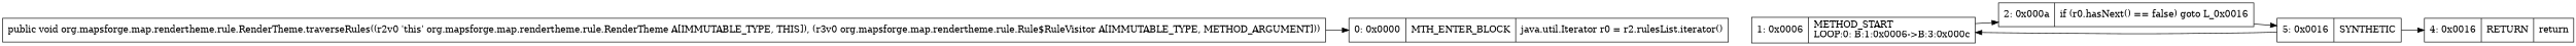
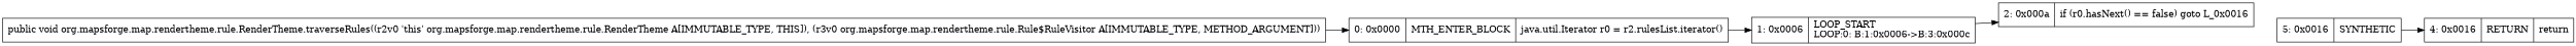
  digraph {
    rankdir=LR
    node [shape=record]
    n1 [label="{0\:\ 0x0000|MTH_ENTER_BLOCK\l|java.util.Iterator r0 = r2.rulesList.iterator()\l}"]
-   n2 [label="{1\:\ 0x0006|METHOD_START\lLOOP:0: B:1:0x0006\-\>B:3:0x000c\l}"]
+   n2 [label="{1\:\ 0x0006|LOOP_START\lLOOP:0: B:1:0x0006\-\>B:3:0x000c\l}"]
    n3 [label="{2\:\ 0x000a|if (r0.hasNext() == false) goto L_0x0016\l}"]
    n4 [label="{5\:\ 0x0016|SYNTHETIC\l}"]
    n5 [label="{4\:\ 0x0016|RETURN\l|return\l}"]
    n6 [label="{public void org.mapsforge.map.rendertheme.rule.RenderTheme.traverseRules((r2v0 'this' org.mapsforge.map.rendertheme.rule.RenderTheme A[IMMUTABLE_TYPE, THIS]), (r3v0 org.mapsforge.map.rendertheme.rule.Rule$RuleVisitor A[IMMUTABLE_TYPE, METHOD_ARGUMENT])) }"]
-   n4 -> n2
+   n1 -> n2
    n2 -> n3
-   n3 -> n4
    n4 -> n5
    n6 -> n1
  }
